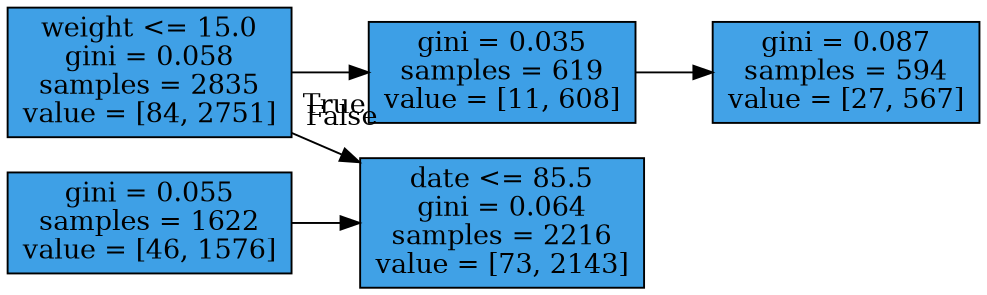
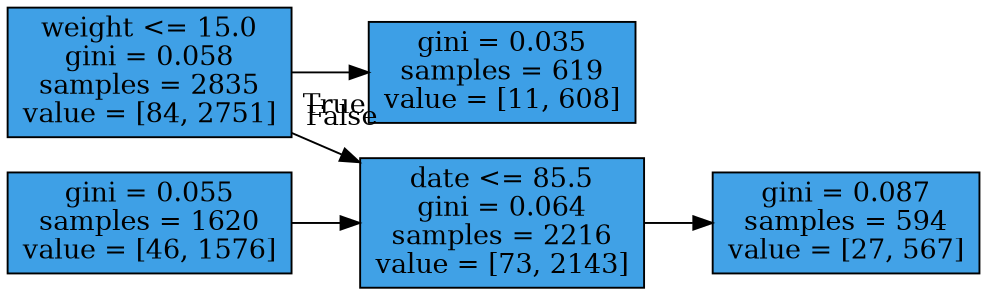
  digraph {
    rankdir=LR
    node [color=black shape=box style=filled]
    n1 [fillcolor="#399de5f7" label="weight <= 15.0\ngini = 0.058\nsamples = 2835\nvalue = [84, 2751]"]
    n2 [fillcolor="#399de5fa" label="gini = 0.035\nsamples = 619\nvalue = [11, 608]"]
    n3 [fillcolor="#399de5f6" label="date <= 85.5\ngini = 0.064\nsamples = 2216\nvalue = [73, 2143]"]
    n4 [fillcolor="#399de5f3" label="gini = 0.087\nsamples = 594\nvalue = [27, 567]"]
-   n5 [fillcolor="#399de5f8" label="gini = 0.055\nsamples = 1622\nvalue = [46, 1576]"]
+   n5 [fillcolor="#399de5f8" label="gini = 0.055\nsamples = 1620\nvalue = [46, 1576]"]
    n1 -> n2 [headlabel=True labelangle=45 labeldistance=2.5]
    n1 -> n3 [headlabel=False labelangle=-45 labeldistance=2.5]
-   n2 -> n4
+   n3 -> n4
    n5 -> n3
  }
